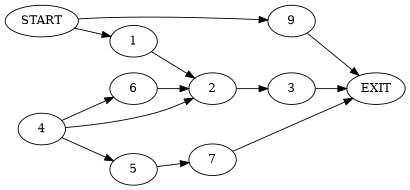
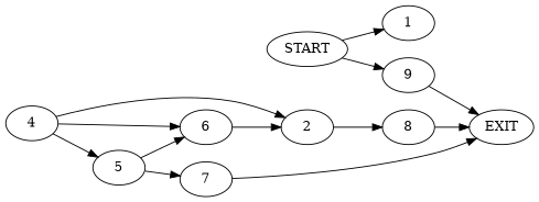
  digraph {
    rankdir=LR
    n1 [label=START]
    1
    n3 [label=9]
    2
    n5 [label=EXIT]
-   3
+   3 [label=8]
    4
    5
    6
    7
    n1 -> 1
    n1 -> n3
-   1 -> 2
    n3 -> n5
    2 -> 3
    3 -> n5
    4 -> 2
    4 -> 5
    4 -> 6
+   5 -> 6
    5 -> 7
    6 -> 2
    7 -> n5
  }
